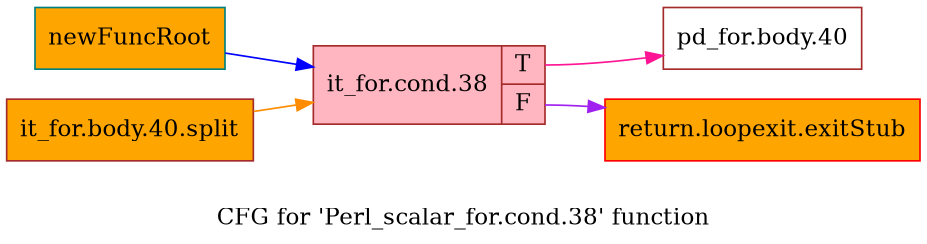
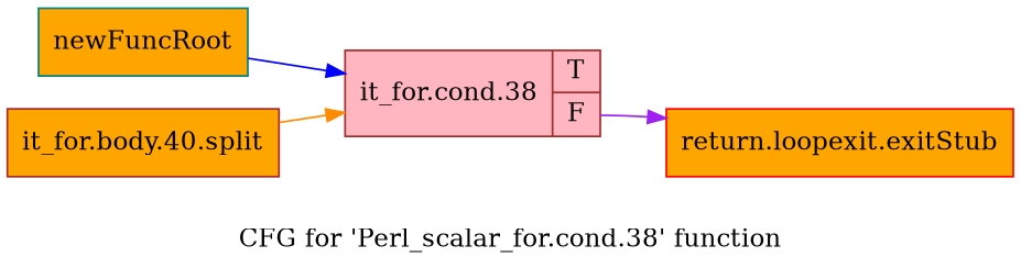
  digraph {
    label="CFG for 'Perl_scalar_for.cond.38' function"
    rankdir=LR
    node [color=brown fillcolor=orange shape=record style=filled]
    n1 [color=teal label="{newFuncRoot}"]
    n2 [fillcolor=lightpink label="{it_for.cond.38|{<s0>T|<s1>F}}"]
    n3 [color=red label="{return.loopexit.exitStub}"]
-   n4 [fillcolor=white label="{pd_for.body.40}"]
    n5 [label="{it_for.body.40.split}"]
    n1 -> n2 [color=blue]
    n2 -> n3 [color=purple tailport=s1]
-   n2 -> n4 [color=deeppink tailport=s0]
    n5 -> n2 [color=darkorange]
  }
